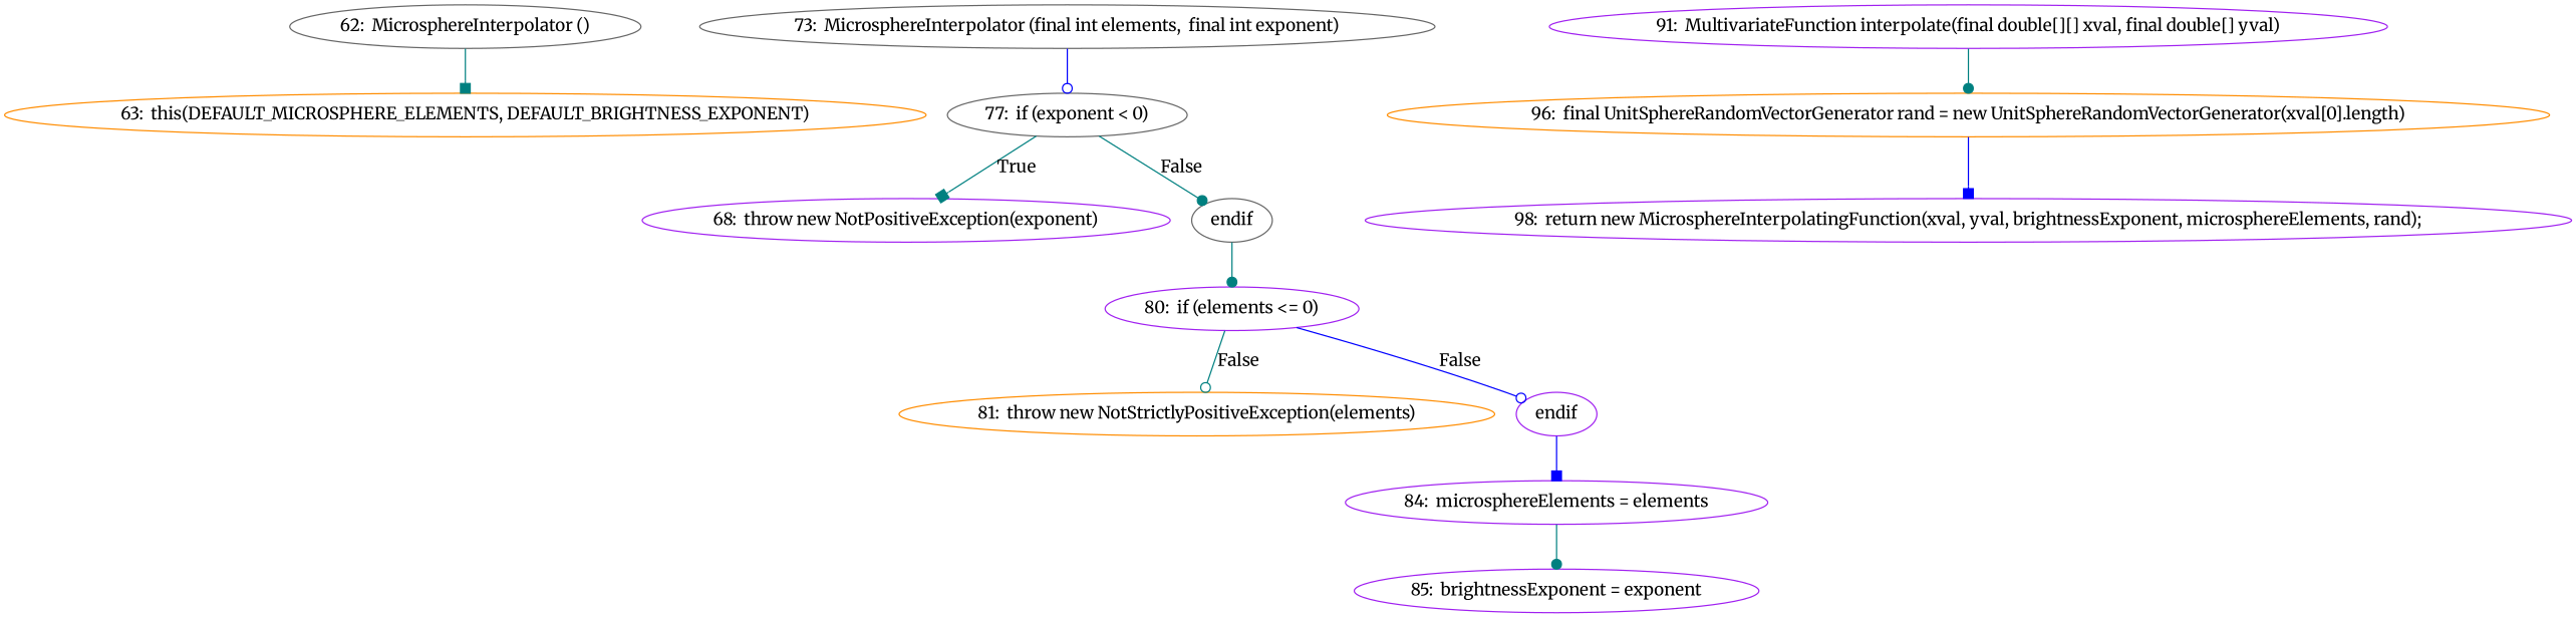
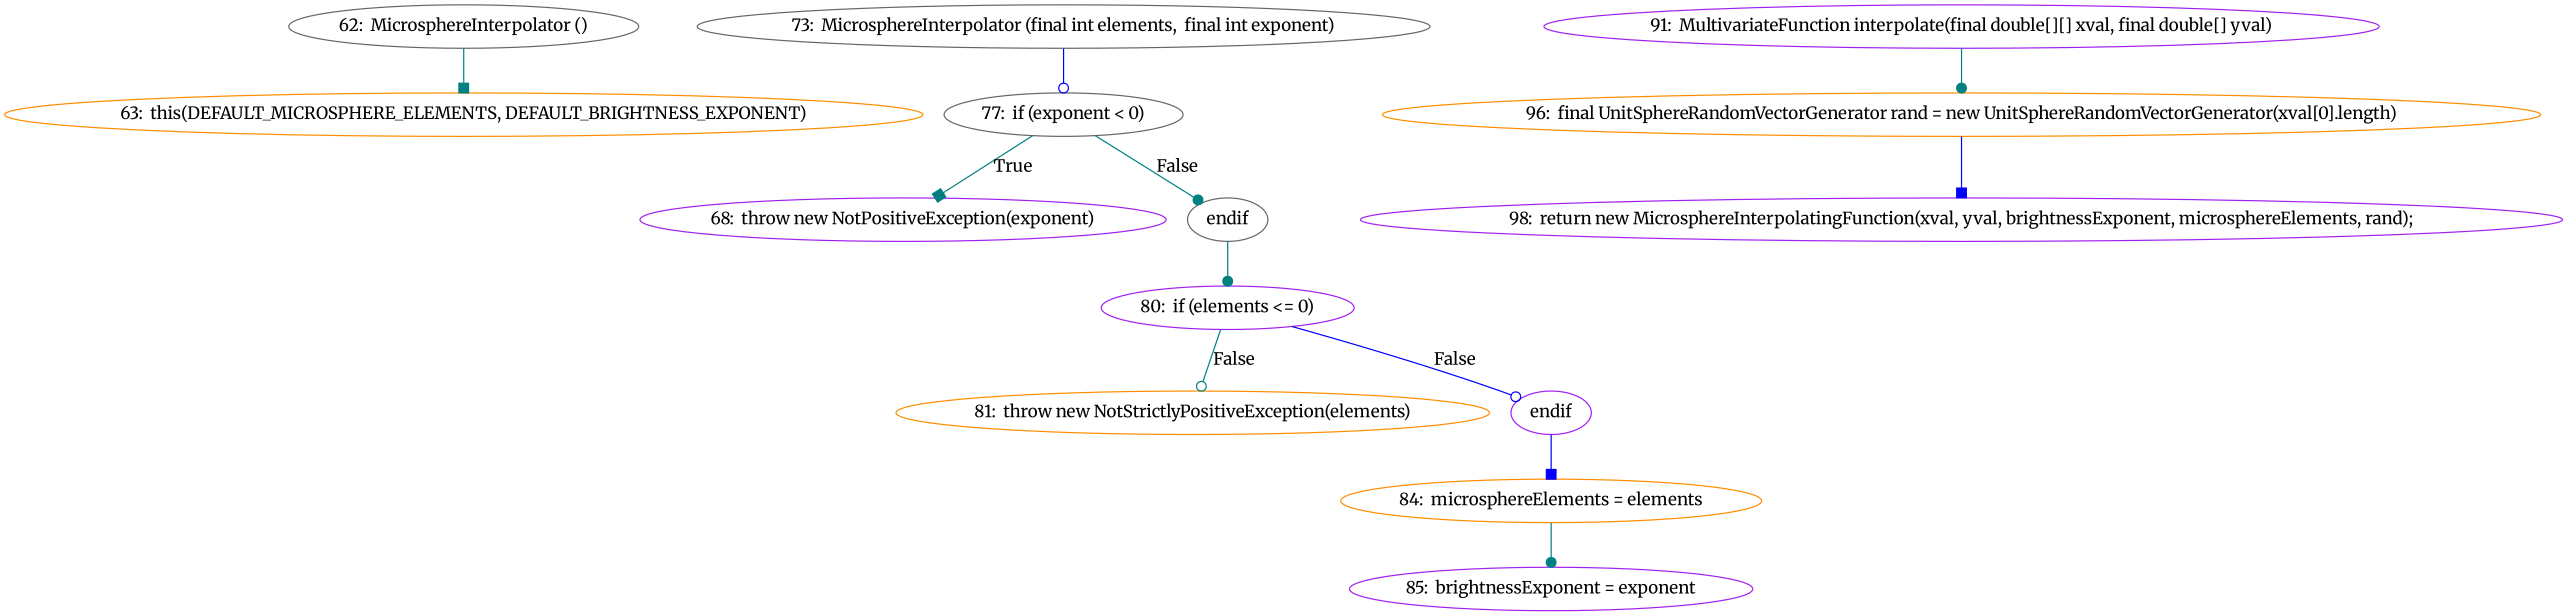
  digraph {
    fontname=Merriweather
    node [color=purple fontname=Merriweather]
    edge [arrowhead=box color=teal fontname=Merriweather]
    n1 [color=gray40 label="62:  MicrosphereInterpolator ()"]
    n2 [color=darkorange label="63:  this(DEFAULT_MICROSPHERE_ELEMENTS, DEFAULT_BRIGHTNESS_EXPONENT)"]
    n3 [color=gray40 label="73:  MicrosphereInterpolator (final int elements,  final int exponent)"]
    n4 [color=gray40 label="77:  if (exponent < 0)"]
    n5 [label="68:  throw new NotPositiveException(exponent)"]
    n6 [color=gray40 label=endif]
    n7 [label="80:  if (elements <= 0)"]
    n8 [color=darkorange label="81:  throw new NotStrictlyPositiveException(elements)"]
    n9 [label=endif]
-   n10 [label="84:  microsphereElements = elements"]
+   n10 [color=darkorange label="84:  microsphereElements = elements"]
    n11 [label="85:  brightnessExponent = exponent"]
    n12 [label="91:  MultivariateFunction interpolate(final double[][] xval, final double[] yval)"]
    n13 [color=darkorange label="96:  final UnitSphereRandomVectorGenerator rand = new UnitSphereRandomVectorGenerator(xval[0].length)"]
    n14 [label="98:  return new MicrosphereInterpolatingFunction(xval, yval, brightnessExponent, microsphereElements, rand);"]
    n1 -> n2
    n3 -> n4 [arrowhead=odot color=blue]
    n4 -> n5 [label=True]
    n4 -> n6 [arrowhead=dot label=False]
    n6 -> n7 [arrowhead=dot]
    n7 -> n8 [arrowhead=odot label=False]
    n7 -> n9 [arrowhead=odot color=blue label=False]
    n9 -> n10 [color=blue]
    n10 -> n11 [arrowhead=dot]
    n12 -> n13 [arrowhead=dot]
    n13 -> n14 [color=blue]
  }
